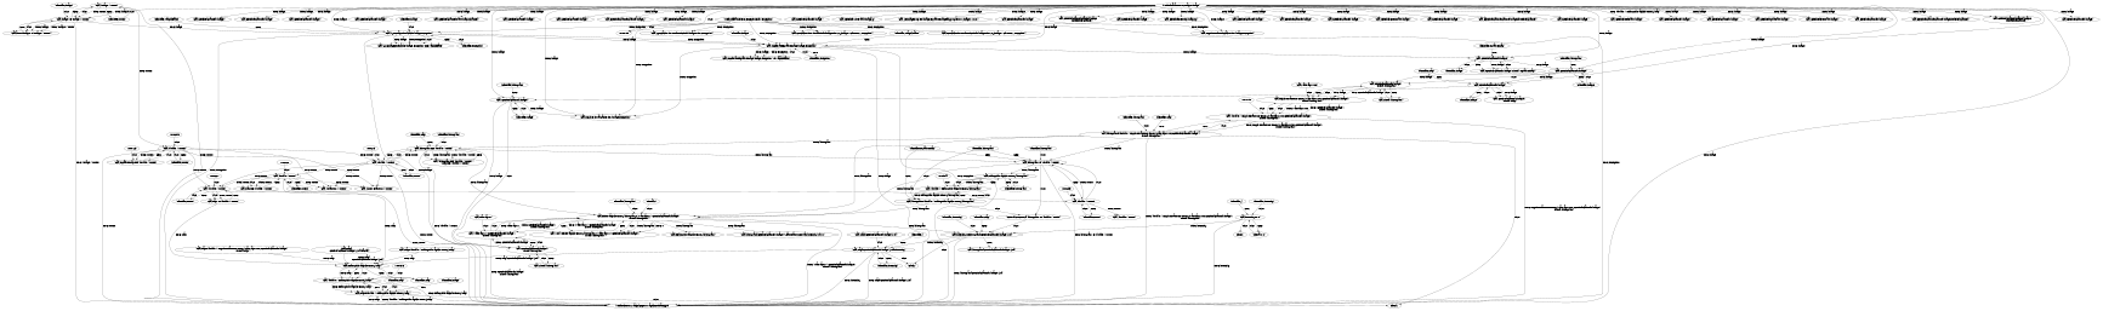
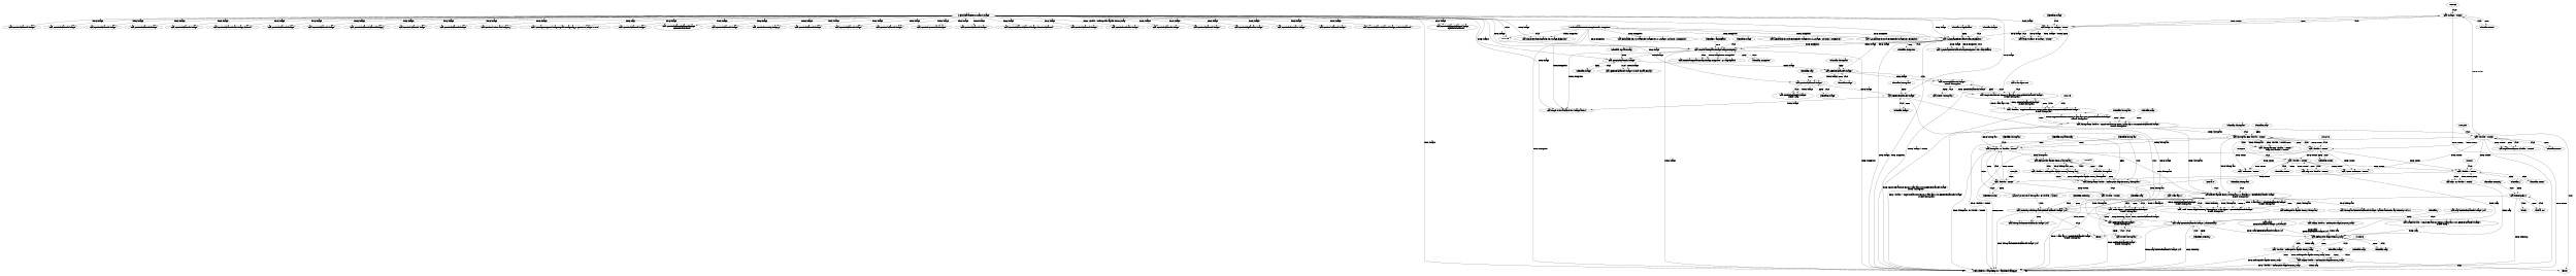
  digraph {
    n1 [label="(Call,map[GetPixelChannels(image)*j+i]=intensity)"]
    n2 [label="(Call,RelinquishMagickMemory(map))"]
    n3 [label="(MethodReturn,MagickExport MagickBooleanType)"]
    n4 [label="(Identifier,intensity)"]
    n5 [label="(Block,)"]
    n6 [label="(Call,(double *) RelinquishMagickMemory(map))"]
    n7 [label="(Identifier,map)"]
    n8 [label="(Call,intensity+=histogram[GetPixelChannels(image)*j+i])"]
    n9 [label="(Call,histogram[GetPixelChannels(image)*j+i])"]
    n10 [label="(Call,ResetMagickMemory(histogram,0,(MaxMap+1)*GetPixelChannels(image)*\n    sizeof(*histogram)))"]
    n11 [label="(Call,(MaxMap+1)*GetPixelChannels(image)*\n    sizeof(*histogram))"]
    n12 [label="(Call,(void) ResetMagickMemory(histogram,0,(MaxMap+1)*GetPixelChannels(image)*\n    sizeof(*histogram)))"]
    n13 [label="(Call,RelinquishMagickMemory(histogram))"]
    n14 [label="(Call,histogram[GetPixelChannels(image)*ScaleQuantumToMap(intensity)+i]++)"]
    n15 [label="(Call,GetPixelChannels(image)*\n    sizeof(*histogram))"]
    n16 [label="(Call,histogram != (double *) NULL)"]
    n17 [label="(Call,(double *) NULL)"]
    n18 [label="(Call,RelinquishMagickMemory(histogram))"]
    n19 [label="(ControlStructure,if (histogram != (double *) NULL))"]
    n20 [label="(Identifier,NULL)"]
    n21 [label="(Call,(double *) NULL)"]
    n22 [label="(Call,(double *) RelinquishMagickMemory(histogram))"]
    n23 [label="(Identifier,histogram)"]
    n24 [label="(Call,histogram == (double *) NULL)"]
    n25 [label="(Call,(double *) NULL)"]
    n26 [label="(Call,(histogram == (double *) NULL) ||\n      (map == (double *) NULL))"]
    n27 [label="(Call,(double *) NULL)"]
    n28 [label="(Call,(double *) NULL)"]
    n29 [label="(Identifier,NULL)"]
    n30 [label="(Call,(Quantum *) NULL)"]
    n31 [label="(Call,(const Quantum *) NULL)"]
    n32 [label="(Call,histogram=(double *) AcquireQuantumMemory(MaxMap+1UL,GetPixelChannels(image)*\n    sizeof(*histogram)))"]
    n33 [label="(Call,(double *) AcquireQuantumMemory(MaxMap+1UL,GetPixelChannels(image)*\n    sizeof(*histogram)))"]
    n34 [label="(Block,)"]
    n35 [label="(Call,AcquireQuantumMemory(MaxMap+1UL,GetPixelChannels(image)*\n    sizeof(*histogram)))"]
    n36 [label="(Call,GetPixelChannels(image)*\n    sizeof(*histogram))"]
    n37 [label="(Call,sizeof(*histogram))"]
    n38 [label="(Call,GetPixelChannels(image))"]
    n39 [label="(Call,GetPixelChannels(image))"]
    n40 [label="(Identifier,image)"]
    n41 [label="(Call,GetPixelChannels(image))"]
    n42 [label="(Call,GetPixelChannels(image)*\n    sizeof(*map))"]
    n43 [label="(Identifier,image)"]
    n44 [label="(Call,GetPixelChannels(image))"]
    n45 [label="(Identifier,image)"]
    n46 [label="(Call,GetPixelChannels(image)*sizeof(*equalize_map))"]
    n47 [label="(Call,AccelerateEqualizeImage(image,exception))"]
-   n48 [label="(Call,AcquireVirtualCacheView(image,exception))"]
+   n48 [label="(Call,AcquireVirtualCacheView(image,assert))"]
    n49 [label="(Call,AccelerateEqualizeImage(image,exception) != MagickFalse)"]
    n50 [label="(Identifier,exception)"]
    n51 [label="(Call,SyncImagePixelCache(image,exception))"]
    n52 [label="(Call,SyncImagePixelCache(image,exception) == MagickFalse)"]
    n53 [label="(Identifier,exception)"]
    n54 [label="(Call,image != (Image *) NULL)"]
    n55 [label="(Call,(Image *) NULL)"]
    n56 [label="(Call,assert(image != (Image *) NULL))"]
    n57 [label="(Call,(double *) NULL)"]
    n58 [label="(Identifier,NULL)"]
    n59 [label="(MethodParameterIn,Image *image)"]
    n60 [label="(Call,GetPixelChannels(image))"]
    n61 [label="(Call,GetPixelChannels(image))"]
    n62 [label="(Call,GetPixelChannels(image))"]
    n63 [label="(Call,GetPixelChannels(image))"]
    n64 [label="(Call,GetPixelChannels(image))"]
    n65 [label="(Call,GetPixelChannelTraits(image,channel))"]
    n66 [label="(Call,GetPixelChannels(image))"]
    n67 [label="(Call,GetPixelChannels(image))"]
    n68 [label="(Call,GetPixelChannelChannel(image,j))"]
    n69 [label="(Call,GetPixelChannels(image))"]
    n70 [label="(Call,GetPixelChannels(image))"]
    n71 [label="(Call,GetPixelWriteMask(image,q))"]
    n72 [label="(Call,SetImageProgress(image,EqualizeImageTag,progress++,image->rows))"]
    n73 [label="(Call,GetPixelChannels(image))"]
    n74 [label="(Call,GetPixelChannelChannel(image,\n              GreenPixelChannel))"]
    n75 [label="(Call,GetPixelChannels(image))"]
    n76 [label="(Call,GetPixelIntensity(image,p))"]
    n77 [label="(Call,GetPixelChannels(image))"]
    n78 [label="(Call,GetPixelChannels(image))"]
    n79 [label="(Call,GetPixelChannels(image))"]
    n80 [label="(Call,GetPixelGreenTraits(image))"]
    n81 [label="(Call,GetPixelChannels(image))"]
    n82 [label="(Call,GetPixelChannelChannel(image,BluePixelChannel))"]
    n83 [label="(Call,GetPixelChannels(image))"]
    n84 [label="(Call,GetPixelRedTraits(image))"]
    n85 [label="(Call,GetPixelChannels(image))"]
    n86 [label="(Call,GetPixelChannels(image))"]
    n87 [label="(Call,GetPixelAlphaTraits(image))"]
    n88 [label="(Call,GetPixelBlueTraits(image))"]
    n89 [label="(Call,GetPixelChannels(image))"]
    n90 [label="(Call,GetPixelChannelChannel(image,RedPixelChannel))"]
    n91 [label="(Call,AcquireAuthenticCacheView(image,exception))"]
    n92 [label="(Call,GetPixelChannelChannel(image,\n              AlphaPixelChannel))"]
    1000105
    n94 [label="(Identifier,image)"]
    n95 [label="(Call,equalize_map == (double *) NULL)"]
    n96 [label="(Identifier,NULL)"]
    n97 [label="(MethodParameterIn,ExceptionInfo *exception)"]
    n98 [label="(Call,GetCacheViewVirtualPixels(image_view,0,y,image->columns,1,exception))"]
    n99 [label="(Call,GetCacheViewAuthenticPixels(image_view,0,y,image->columns,1,exception))"]
    n100 [label="(Call,SyncCacheViewAuthenticPixels(image_view,exception))"]
    n101 [label="(Call,map != (double *) NULL)"]
    n102 [label="(Identifier,NULL)"]
    n103 [label="(Identifier,NULL)"]
    n104 [label="(Call,map == (double *) NULL)"]
    n105 [label="(Call,histogram=(double *) RelinquishMagickMemory(histogram))"]
    n106 [label="(Call,sizeof(*histogram))"]
    n107 [label="(Call,intensity=0.0)"]
    n108 [label="(Block,)"]
    n109 [label="(Literal,0.0)"]
    n110 [label="(Call,map=(double *) RelinquishMagickMemory(map))"]
    n111 [label="(Identifier,histogram)"]
    n112 [label="(Identifier,histogram)"]
    n113 [label="(Identifier,equalize_map)"]
    n114 [label="(Identifier,j)"]
    n115 [label="(Identifier,map)"]
    n116 [label="(Call,map[GetPixelChannels(image)*j+i])"]
    n117 [label="(Call,MaxMap+1UL)"]
    n118 [label="(Identifier,image)"]
    n119 [label="(Identifier,image)"]
    n120 [label="(Call,map[\n          GetPixelChannels(image)*j+i]-black[i])"]
    n121 [label="(Identifier,j)"]
    n122 [label="(Identifier,histogram)"]
    n123 [label="(Identifier,map)"]
    n124 [label="(Identifier,map)"]
    n125 [label="(Identifier,intensity)"]
    n126 [label="(Identifier,histogram)"]
    n127 [label="(Call,MaxMap+1)"]
    n128 [label="(Identifier,map)"]
    n129 [label="(Identifier,MagickFalse)"]
    n130 [label="(Identifier,equalize_map)"]
    n131 [label="(Identifier,MagickFalse)"]
    n132 [label="(Call,map=(double *) RelinquishMagickMemory(map))"]
    n133 [label="(Identifier,intensity)"]
    n134 [label="(Literal,0)"]
    n135 [label="(Call,map=(double *) AcquireQuantumMemory(MaxMap+1UL,GetPixelChannels(image)*\n    sizeof(*map)))"]
    n136 [label="(Identifier,map)"]
    n137 [label="(Identifier,histogram)"]
    n138 [label="(Identifier,image)"]
    n139 [label="(Identifier,histogram)"]
    n140 [label="(Identifier,histogram)"]
    n141 [label="(Identifier,image)"]
    1000179
    1000123
    1000215
    1000209
    1000239
    1000227
    1000220
    n149 [label=1000544]
    1000573
    n1 -> n2 [label="DDG: map[GetPixelChannels(image)*j+i]"]
    n1 -> n3 [label="DDG: map[GetPixelChannels(image)*j+i]"]
    n1 -> n3 [label="DDG: intensity"]
    n1 -> n4 [label="CFG: "]
    n1 -> n5 [label="AST: "]
    n2 -> n6 [label="AST: "]
    n2 -> n6 [label="DDG: map"]
    n2 -> n7 [label="CFG: "]
    n4 -> n1 [label="AST: "]
    n6 -> n2 [label="CFG: "]
    n6 -> n3 [label="DDG: RelinquishMagickMemory(map)"]
    n6 -> n110 [label="AST: "]
    n6 -> n110 [label="DDG: RelinquishMagickMemory(map)"]
    n7 -> n2 [label="AST: "]
    n8 -> n1 [label="DDG: intensity"]
    n8 -> n3 [label="DDG: histogram[GetPixelChannels(image)*j+i]"]
    n8 -> n5 [label="AST: "]
    n8 -> n9 [label="CFG: "]
    n10 -> n3 [label="DDG: (MaxMap+1)*GetPixelChannels(image)*\n    sizeof(*histogram)"]
    n10 -> n8 [label="DDG: histogram"]
    n10 -> n11 [label="CFG: "]
    n10 -> n12 [label="AST: "]
    n10 -> n12 [label="DDG: histogram"]
    n10 -> n12 [label="DDG: 0"]
    n10 -> n12 [label="DDG: (MaxMap+1)*GetPixelChannels(image)*\n    sizeof(*histogram)"]
    n10 -> n13 [label="DDG: histogram"]
    n10 -> n14 [label="DDG: histogram"]
    n11 -> n3 [label="DDG: GetPixelChannels(image)*\n    sizeof(*histogram)"]
    n11 -> n10 [label="AST: "]
    n11 -> n10 [label="DDG: MaxMap+1"]
    n11 -> n10 [label="DDG: GetPixelChannels(image)*\n    sizeof(*histogram)"]
    n11 -> n15 [label="CFG: "]
    n12 -> n10 [label="CFG: "]
    n15 -> n11 [label="AST: "]
    n15 -> n11 [label="DDG: GetPixelChannels(image)"]
    n15 -> n106 [label="CFG: "]
    n16 -> n3 [label="DDG: histogram != (double *) NULL"]
    n16 -> n10 [label="DDG: histogram"]
    n16 -> n17 [label="CFG: "]
    n16 -> n18 [label="DDG: histogram"]
    n16 -> n19 [label="AST: "]
    n17 -> n16 [label="AST: "]
    n17 -> n16 [label="DDG: NULL"]
    n17 -> n20 [label="CFG: "]
    n17 -> n21 [label="DDG: NULL"]
    n18 -> n22 [label="AST: "]
    n18 -> n22 [label="DDG: histogram"]
    n18 -> n23 [label="CFG: "]
    n19 -> n8 [label="AST: "]
    n20 -> n17 [label="AST: "]
    n22 -> n18 [label="CFG: "]
    n22 -> n105 [label="AST: "]
    n22 -> n105 [label="DDG: RelinquishMagickMemory(histogram)"]
    n23 -> n18 [label="AST: "]
    n24 -> n3 [label="DDG: (double *) NULL"]
    n24 -> n10 [label="DDG: histogram"]
    n24 -> n16 [label="DDG: histogram"]
    n24 -> n25 [label="CFG: "]
    n24 -> n26 [label="AST: "]
    n24 -> n26 [label="DDG: histogram"]
    n24 -> n26 [label="DDG: (double *) NULL"]
    n25 -> n3 [label="DDG: NULL"]
    n25 -> n24 [label="AST: "]
    n25 -> n24 [label="DDG: NULL"]
    n25 -> n27 [label="DDG: NULL"]
    n25 -> n28 [label="DDG: NULL"]
    n25 -> n29 [label="CFG: "]
    n25 -> n30 [label="DDG: NULL"]
    n25 -> n31 [label="DDG: NULL"]
    n26 -> n24 [label="CFG: "]
    n27 -> n17 [label="DDG: NULL"]
    n27 -> n101 [label="AST: "]
    n27 -> n101 [label="DDG: NULL"]
    n27 -> n102 [label="CFG: "]
    n28 -> n3 [label="DDG: NULL"]
    n28 -> n27 [label="DDG: NULL"]
    n28 -> n30 [label="DDG: NULL"]
    n28 -> n31 [label="DDG: NULL"]
    n28 -> n103 [label="CFG: "]
    n28 -> n104 [label="AST: "]
    n28 -> n104 [label="DDG: NULL"]
    n29 -> n25 [label="AST: "]
    n32 -> n3 [label="DDG: (double *) AcquireQuantumMemory(MaxMap+1UL,GetPixelChannels(image)*\n    sizeof(*histogram))"]
    n32 -> n10 [label="DDG: histogram"]
    n32 -> n16 [label="DDG: histogram"]
    n32 -> n24 [label="DDG: histogram"]
    n32 -> n33 [label="CFG: "]
    n32 -> n34 [label="AST: "]
    n33 -> n3 [label="DDG: AcquireQuantumMemory(MaxMap+1UL,GetPixelChannels(image)*\n    sizeof(*histogram))"]
    n33 -> n32 [label="AST: "]
    n33 -> n32 [label="DDG: AcquireQuantumMemory(MaxMap+1UL,GetPixelChannels(image)*\n    sizeof(*histogram))"]
    n33 -> n35 [label="CFG: "]
    n35 -> n33 [label="AST: "]
    n35 -> n33 [label="DDG: MaxMap+1UL"]
    n35 -> n33 [label="DDG: GetPixelChannels(image)*\n    sizeof(*histogram)"]
    n35 -> n36 [label="CFG: "]
    n36 -> n35 [label="AST: "]
    n36 -> n35 [label="DDG: GetPixelChannels(image)"]
    n36 -> n37 [label="CFG: "]
    n37 -> n36 [label="AST: "]
    n38 -> n36 [label="AST: "]
    n38 -> n36 [label="DDG: image"]
    n38 -> n39 [label="DDG: image"]
    n38 -> n40 [label="CFG: "]
    n39 -> n41 [label="DDG: image"]
    n39 -> n42 [label="AST: "]
    n39 -> n42 [label="DDG: image"]
    n39 -> n43 [label="CFG: "]
    n40 -> n38 [label="AST: "]
    n41 -> n15 [label="AST: "]
    n41 -> n15 [label="DDG: image"]
    n41 -> n48 [label="DDG: image"]
    n41 -> n94 [label="CFG: "]
    n43 -> n39 [label="AST: "]
    n44 -> n38 [label="DDG: image"]
    n44 -> n45 [label="CFG: "]
    n44 -> n46 [label="AST: "]
    n44 -> n46 [label="DDG: image"]
    n45 -> n44 [label="AST: "]
    n47 -> n3 [label="DDG: image"]
    n47 -> n3 [label="DDG: exception"]
    n47 -> n44 [label="DDG: image"]
    n47 -> n48 [label="DDG: exception"]
    n47 -> n49 [label="AST: "]
    n47 -> n49 [label="DDG: image"]
    n47 -> n49 [label="DDG: exception"]
    n47 -> n50 [label="CFG: "]
    n50 -> n47 [label="AST: "]
    n51 -> n3 [label="DDG: image"]
    n51 -> n3 [label="DDG: exception"]
    n51 -> n47 [label="DDG: image"]
    n51 -> n47 [label="DDG: exception"]
    n51 -> n52 [label="AST: "]
    n51 -> n52 [label="DDG: image"]
    n51 -> n52 [label="DDG: exception"]
    n51 -> n53 [label="CFG: "]
    n53 -> n51 [label="AST: "]
    n54 -> n3 [label="DDG: (Image *) NULL"]
    n54 -> n51 [label="DDG: image"]
    n54 -> n55 [label="CFG: "]
    n54 -> n56 [label="AST: "]
    n54 -> n56 [label="DDG: image"]
    n54 -> n56 [label="DDG: (Image *) NULL"]
    n55 -> n3 [label="DDG: NULL"]
    n55 -> n54 [label="AST: "]
    n55 -> n54 [label="DDG: NULL"]
    n55 -> n57 [label="DDG: NULL"]
    n55 -> n58 [label="CFG: "]
    n56 -> n54 [label="CFG: "]
    n57 -> n3 [label="DDG: NULL"]
    n57 -> n25 [label="DDG: NULL"]
    n57 -> n27 [label="DDG: NULL"]
    n57 -> n30 [label="DDG: NULL"]
    n57 -> n31 [label="DDG: NULL"]
    n57 -> n95 [label="AST: "]
    n57 -> n95 [label="DDG: NULL"]
    n57 -> n96 [label="CFG: "]
    n58 -> n55 [label="AST: "]
    n59 -> n3 [label="DDG: image"]
    n59 -> n38 [label="DDG: image"]
    n59 -> n39 [label="DDG: image"]
    n59 -> n41 [label="DDG: image"]
    n59 -> n44 [label="DDG: image"]
    n59 -> n47 [label="DDG: image"]
    n59 -> n48 [label="DDG: image"]
    n59 -> n51 [label="DDG: image"]
    n59 -> n54 [label="DDG: image"]
    n59 -> n60 [label="DDG: image"]
    n59 -> n61 [label="DDG: image"]
    n59 -> n62 [label="DDG: image"]
    n59 -> n63 [label="DDG: image"]
    n59 -> n64 [label="DDG: image"]
    n59 -> n65 [label="DDG: image"]
    n59 -> n66 [label="DDG: image"]
    n59 -> n67 [label="DDG: image"]
    n59 -> n68 [label="DDG: image"]
    n59 -> n69 [label="DDG: image"]
    n59 -> n70 [label="DDG: image"]
-   n59 -> n71 [label="DDG: image"]
+   n59 -> n71 [label="DDG: map"]
    n59 -> n72 [label="DDG: image"]
    n59 -> n73 [label="DDG: image"]
    n59 -> n74 [label="DDG: image"]
    n59 -> n75 [label="DDG: image"]
    n59 -> n76 [label="DDG: image"]
    n59 -> n77 [label="DDG: image"]
    n59 -> n78 [label="DDG: image"]
    n59 -> n79 [label="DDG: image"]
    n59 -> n80 [label="DDG: image"]
    n59 -> n81 [label="DDG: image"]
    n59 -> n82 [label="DDG: image"]
    n59 -> n83 [label="DDG: image"]
    n59 -> n84 [label="DDG: (double *) RelinquishMagickMemory(map)"]
    n59 -> n85 [label="DDG: image"]
    n59 -> n86 [label="DDG: image"]
    n59 -> n87 [label="DDG: image"]
    n59 -> n88 [label="DDG: image"]
    n59 -> n89 [label="DDG: image"]
    n59 -> n90 [label="DDG: image"]
    n59 -> n91 [label="DDG: image"]
    n59 -> n92 [label="DDG: image"]
    n59 -> 1000105 [label="AST: "]
    n94 -> n41 [label="AST: "]
    n95 -> n57 [label="CFG: "]
    n96 -> n57 [label="AST: "]
    n97 -> n3 [label="DDG: exception"]
    n97 -> n47 [label="DDG: exception"]
    n97 -> n48 [label="DDG: exception"]
    n97 -> n51 [label="DDG: exception"]
    n97 -> n91 [label="DDG: exception"]
    n97 -> 1000105 [label="AST: "]
    n97 -> n98 [label="DDG: exception"]
    n97 -> n99 [label="DDG: exception"]
    n97 -> n100 [label="DDG: exception"]
    n101 -> n2 [label="DDG: map"]
    n101 -> n27 [label="CFG: "]
    n102 -> n27 [label="AST: "]
    n103 -> n28 [label="AST: "]
    n104 -> n2 [label="DDG: map"]
    n104 -> n28 [label="CFG: "]
    n105 -> n10 [label="DDG: histogram"]
    n105 -> n19 [label="AST: "]
    n105 -> n22 [label="CFG: "]
    n106 -> n15 [label="AST: "]
    n107 -> n3 [label="DDG: intensity"]
    n107 -> n8 [label="DDG: intensity"]
    n107 -> n108 [label="AST: "]
    n107 -> n109 [label="CFG: "]
    n109 -> n107 [label="AST: "]
    n110 -> n3 [label="DDG: map"]
    n110 -> n3 [label="DDG: (double *) RelinquishMagickMemory(map)"]
    n110 -> n6 [label="CFG: "]
    n110 -> n34 [label="AST: "]
    n111 -> n16 [label="CFG: "]
    n111 -> n105 [label="AST: "]
    n112 -> n10 [label="AST: "]
    n113 -> n44 [label="CFG: "]
    n114 -> n1 [label="CFG: "]
    n115 -> n110 [label="AST: "]
    n116 -> n1 [label="AST: "]
    n117 -> n35 [label="AST: "]
    n118 -> n110 [label="CFG: "]
    n119 -> n54 [label="AST: "]
    n120 -> n2 [label="DDG: map[\n          GetPixelChannels(image)*j+i]"]
    n121 -> n107 [label="CFG: "]
    n122 -> n32 [label="AST: "]
    n123 -> n39 [label="CFG: "]
    n124 -> n32 [label="CFG: "]
    n125 -> n107 [label="AST: "]
    n126 -> n41 [label="CFG: "]
    n127 -> n11 [label="AST: "]
    n128 -> n24 [label="CFG: "]
    n129 -> n51 [label="CFG: "]
    n130 -> n16 [label="CFG: "]
    n130 -> n105 [label="CFG: "]
    n131 -> n47 [label="CFG: "]
    n132 -> n2 [label="DDG: map"]
    n133 -> n8 [label="AST: "]
    n134 -> n10 [label="AST: "]
    n135 -> n2 [label="DDG: map"]
    n136 -> n8 [label="CFG: "]
    n137 -> n16 [label="AST: "]
    n138 -> n47 [label="AST: "]
    n139 -> n24 [label="AST: "]
    n140 -> n38 [label="CFG: "]
    n141 -> n51 [label="AST: "]
    1000179 -> n33 [label="AST: "]
-   1000123 -> n95 [label="AST: "]
+   1000123 -> n55 [label="AST: "]
    1000215 -> n25 [label="AST: "]
    1000209 -> n57 [label="AST: "]
    1000239 -> n17 [label="AST: "]
    1000227 -> n27 [label="AST: "]
    1000220 -> n28 [label="AST: "]
    n149 -> n22 [label="AST: "]
    1000573 -> n6 [label="AST: "]
  }
